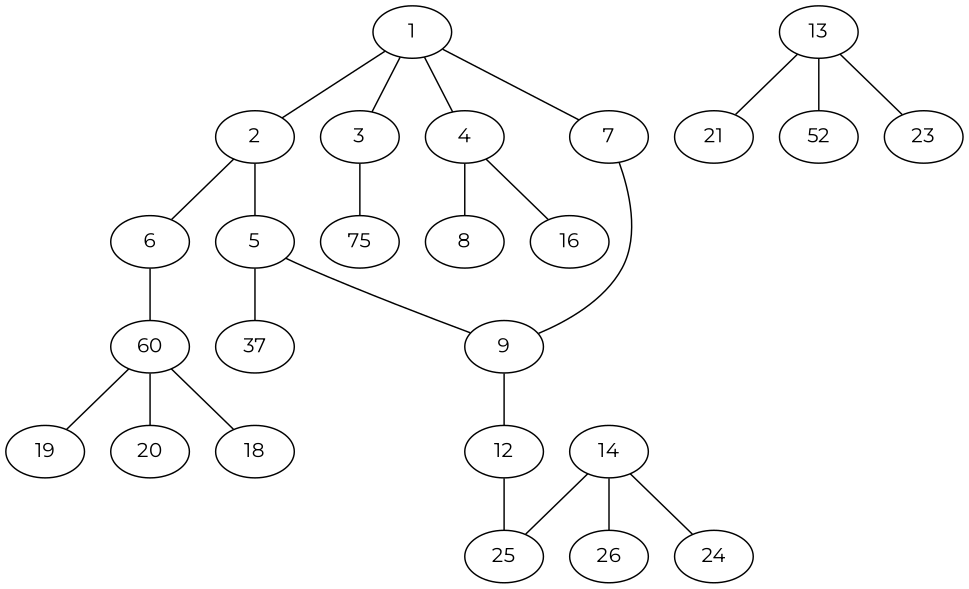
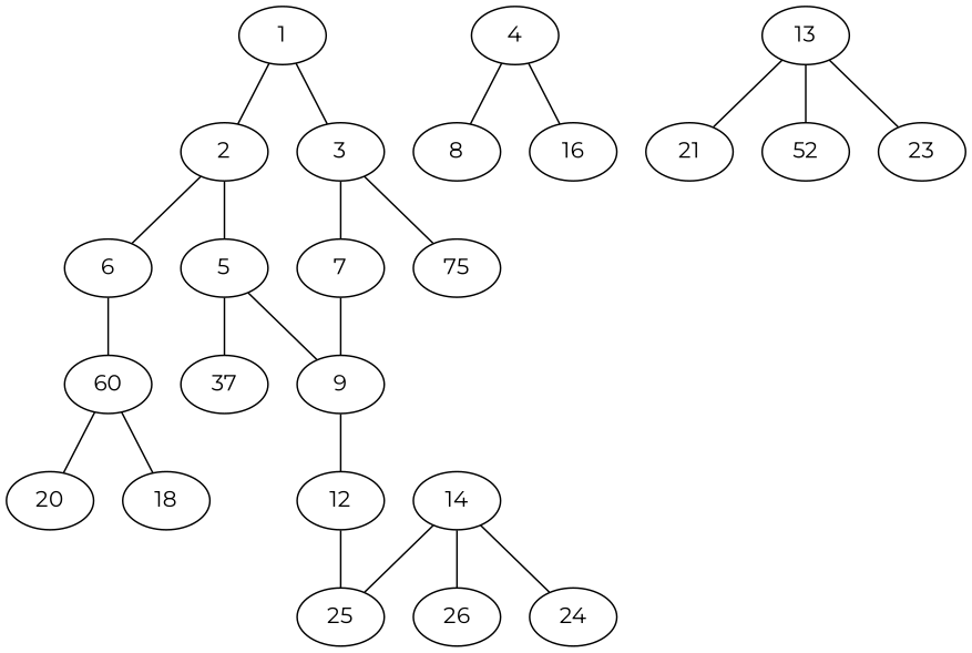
  graph {
    fontname=Montserrat
    node [chem=H fontname=Montserrat]
    edge [fontname=Montserrat valence=1]
    1 [chem=C]
    2 [chem=C]
    3 [chem=C]
    4 [chem=C]
    5 [chem=C]
    6 [chem=O]
    7 [chem=C]
    n8 [label=75]
    8 [chem=O]
    16
    9 [chem=C]
    n12 [label=37]
    n13 [chem=C label=60]
    12 [chem=O]
    18
-   19
    20
    25
    13 [chem=C]
    21
    n21 [label=52]
    23
    14 [chem=C]
    24
    26
    1 -- 2 [valence=2]
    1 -- 3
-   1 -- 4
    2 -- 5
    2 -- 6
-   1 -- 7 [valence=2]
+   3 -- 7 [valence=2]
    3 -- n8
    4 -- 8 [valence=2]
    4 -- 16
    5 -- 9 [valence=2]
    5 -- n12
    6 -- n13
    7 -- 9
    9 -- 12
    n13 -- 18
-   n13 -- 19
    n13 -- 20
    12 -- 25
    13 -- 21
    13 -- n21
    13 -- 23
    14 -- 25
    14 -- 24
    14 -- 26
  }
